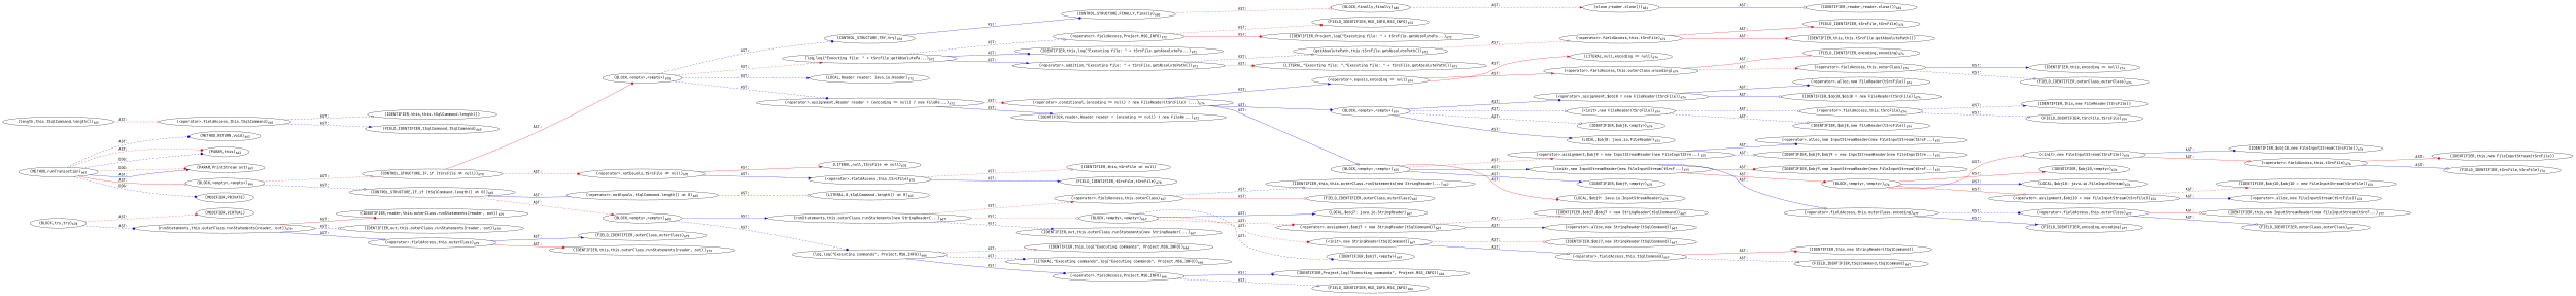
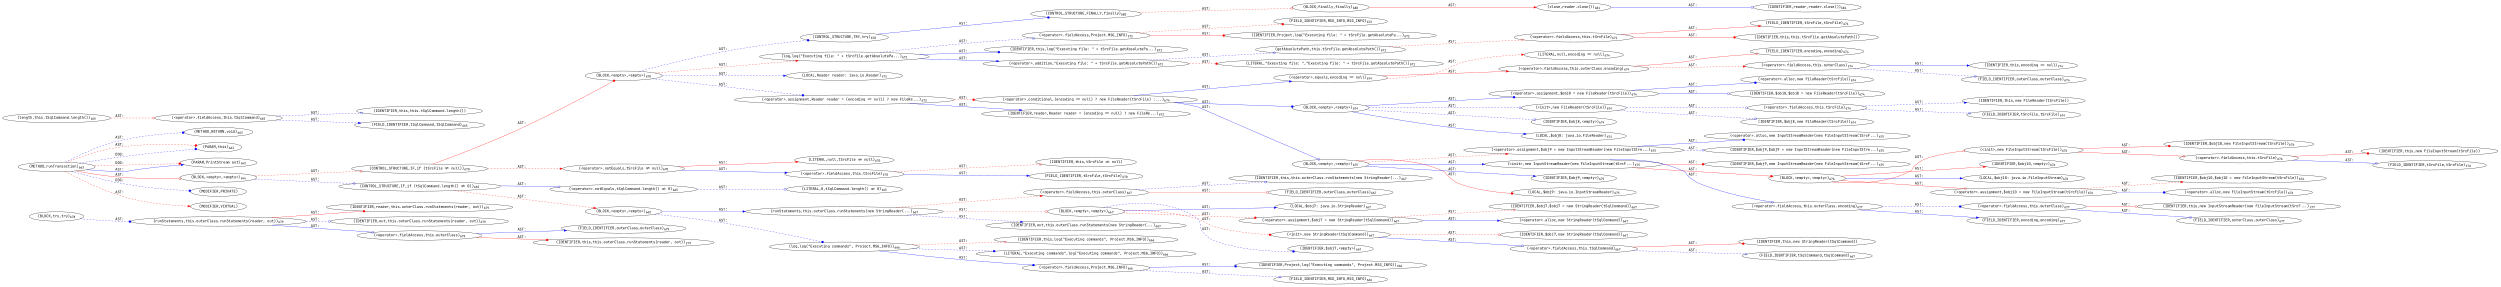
  digraph {
    fontname="JetBrains Mono"
    rankdir=LR
    node [fontname="JetBrains Mono"]
    edge [arrowhead=odot color=blue fontname="JetBrains Mono" style=solid]
    n1 [label=<(METHOD,runTransaction)<SUB>663</SUB>>]
    n2 [label=<(PARAM,this)<SUB>663</SUB>>]
    n3 [label=<(PARAM,PrintStream out)<SUB>663</SUB>>]
    n4 [label=<(BLOCK,&lt;empty&gt;,&lt;empty&gt;)<SUB>664</SUB>>]
    n5 [label=<(MODIFIER,PRIVATE)>]
    n6 [label=<(MODIFIER,VIRTUAL)>]
    n7 [label=<(METHOD_RETURN,void)<SUB>663</SUB>>]
    n8 [label=<(CONTROL_STRUCTURE,IF,if (tSqlCommand.length() != 0))<SUB>665</SUB>>]
    n9 [label=<(CONTROL_STRUCTURE,IF,if (tSrcFile != null))<SUB>670</SUB>>]
    n10 [label=<(&lt;operator&gt;.notEquals,tSqlCommand.length() != 0)<SUB>665</SUB>>]
    n11 [label=<(BLOCK,&lt;empty&gt;,&lt;empty&gt;)<SUB>665</SUB>>]
    n12 [label=<(&lt;operator&gt;.notEquals,tSrcFile != null)<SUB>670</SUB>>]
    n13 [label=<(BLOCK,&lt;empty&gt;,&lt;empty&gt;)<SUB>670</SUB>>]
    n14 [label=<(LITERAL,0,tSqlCommand.length() != 0)<SUB>665</SUB>>]
    n15 [label=<(log,log(&quot;Executing commands&quot;, Project.MSG_INFO))<SUB>666</SUB>>]
    n16 [label=<(runStatements,this.outerClass.runStatements(new StringReader(...)<SUB>667</SUB>>]
    n17 [label=<(length,this.tSqlCommand.length())<SUB>665</SUB>>]
    n18 [label=<(&lt;operator&gt;.fieldAccess,this.tSqlCommand)<SUB>665</SUB>>]
    n19 [label=<(IDENTIFIER,this,this.tSqlCommand.length())>]
    n20 [label=<(FIELD_IDENTIFIER,tSqlCommand,tSqlCommand)<SUB>665</SUB>>]
    n21 [label=<(IDENTIFIER,this,log(&quot;Executing commands&quot;, Project.MSG_INFO))<SUB>666</SUB>>]
    n22 [label=<(LITERAL,&quot;Executing commands&quot;,log(&quot;Executing commands&quot;, Project.MSG_INFO))<SUB>666</SUB>>]
    n23 [label=<(&lt;operator&gt;.fieldAccess,Project.MSG_INFO)<SUB>666</SUB>>]
    n24 [label=<(&lt;operator&gt;.fieldAccess,this.outerClass)<SUB>667</SUB>>]
    n25 [label=<(BLOCK,&lt;empty&gt;,&lt;empty&gt;)<SUB>667</SUB>>]
    n26 [label=<(IDENTIFIER,out,this.outerClass.runStatements(new StringReader(...)<SUB>667</SUB>>]
    n27 [label=<(IDENTIFIER,Project,log(&quot;Executing commands&quot;, Project.MSG_INFO))<SUB>666</SUB>>]
    n28 [label=<(FIELD_IDENTIFIER,MSG_INFO,MSG_INFO)<SUB>666</SUB>>]
    n29 [label=<(IDENTIFIER,this,this.outerClass.runStatements(new StringReader(...)<SUB>667</SUB>>]
    n30 [label=<(FIELD_IDENTIFIER,outerClass,outerClass)<SUB>667</SUB>>]
    n31 [label=<(LOCAL,$obj7: java.io.StringReader)<SUB>667</SUB>>]
    n32 [label=<(&lt;operator&gt;.assignment,$obj7 = new StringReader(tSqlCommand))<SUB>667</SUB>>]
    n33 [label=<(&lt;init&gt;,new StringReader(tSqlCommand))<SUB>667</SUB>>]
    n34 [label=<(IDENTIFIER,$obj7,&lt;empty&gt;)<SUB>667</SUB>>]
    n35 [label=<(IDENTIFIER,$obj7,$obj7 = new StringReader(tSqlCommand))<SUB>667</SUB>>]
    n36 [label=<(&lt;operator&gt;.alloc,new StringReader(tSqlCommand))<SUB>667</SUB>>]
    n37 [label=<(IDENTIFIER,$obj7,new StringReader(tSqlCommand))<SUB>667</SUB>>]
    n38 [label=<(&lt;operator&gt;.fieldAccess,this.tSqlCommand)<SUB>667</SUB>>]
    n39 [label=<(IDENTIFIER,this,new StringReader(tSqlCommand))>]
    n40 [label=<(FIELD_IDENTIFIER,tSqlCommand,tSqlCommand)<SUB>667</SUB>>]
    n41 [label=<(&lt;operator&gt;.fieldAccess,this.tSrcFile)<SUB>670</SUB>>]
    n42 [label=<(LITERAL,null,tSrcFile != null)<SUB>670</SUB>>]
    n43 [label=<(log,log(&quot;Executing file: &quot; + tSrcFile.getAbsolutePa...)<SUB>671</SUB>>]
    n44 [label=<(LOCAL,Reader reader: java.io.Reader)<SUB>673</SUB>>]
    n45 [label=<(&lt;operator&gt;.assignment,Reader reader = (encoding == null) ? new FileRe...)<SUB>673</SUB>>]
    n46 [label=<(CONTROL_STRUCTURE,TRY,try)<SUB>678</SUB>>]
    n47 [label=<(IDENTIFIER,this,tSrcFile != null)>]
    n48 [label=<(FIELD_IDENTIFIER,tSrcFile,tSrcFile)<SUB>670</SUB>>]
    n49 [label=<(IDENTIFIER,this,log(&quot;Executing file: &quot; + tSrcFile.getAbsolutePa...)<SUB>671</SUB>>]
    n50 [label=<(&lt;operator&gt;.addition,&quot;Executing file: &quot; + tSrcFile.getAbsolutePath())<SUB>671</SUB>>]
    n51 [label=<(&lt;operator&gt;.fieldAccess,Project.MSG_INFO)<SUB>672</SUB>>]
    n52 [label=<(IDENTIFIER,reader,Reader reader = (encoding == null) ? new FileRe...)<SUB>673</SUB>>]
    n53 [label=<(&lt;operator&gt;.conditional,(encoding == null) ? new FileReader(tSrcFile) :...)<SUB>674</SUB>>]
    n54 [label=<(CONTROL_STRUCTURE,FINALLY,finally)<SUB>680</SUB>>]
    n55 [label=<(LITERAL,&quot;Executing file: &quot;,&quot;Executing file: &quot; + tSrcFile.getAbsolutePath())<SUB>671</SUB>>]
    n56 [label=<(getAbsolutePath,this.tSrcFile.getAbsolutePath())<SUB>671</SUB>>]
    n57 [label=<(IDENTIFIER,Project,log(&quot;Executing file: &quot; + tSrcFile.getAbsolutePa...)<SUB>672</SUB>>]
    n58 [label=<(FIELD_IDENTIFIER,MSG_INFO,MSG_INFO)<SUB>672</SUB>>]
    n59 [label=<(&lt;operator&gt;.fieldAccess,this.tSrcFile)<SUB>671</SUB>>]
    n60 [label=<(IDENTIFIER,this,this.tSrcFile.getAbsolutePath())>]
    n61 [label=<(FIELD_IDENTIFIER,tSrcFile,tSrcFile)<SUB>671</SUB>>]
    n62 [label=<(&lt;operator&gt;.equals,encoding == null)<SUB>674</SUB>>]
    n63 [label=<(BLOCK,&lt;empty&gt;,&lt;empty&gt;)<SUB>674</SUB>>]
    n64 [label=<(BLOCK,&lt;empty&gt;,&lt;empty&gt;)<SUB>675</SUB>>]
    n65 [label=<(&lt;operator&gt;.fieldAccess,this.outerClass.encoding)<SUB>674</SUB>>]
    n66 [label=<(LITERAL,null,encoding == null)<SUB>674</SUB>>]
    n67 [label=<(LOCAL,$obj8: java.io.FileReader)<SUB>674</SUB>>]
    n68 [label=<(&lt;operator&gt;.assignment,$obj8 = new FileReader(tSrcFile))<SUB>674</SUB>>]
    n69 [label=<(&lt;init&gt;,new FileReader(tSrcFile))<SUB>674</SUB>>]
    n70 [label=<(IDENTIFIER,$obj8,&lt;empty&gt;)<SUB>674</SUB>>]
    n71 [label=<(LOCAL,$obj9: java.io.InputStreamReader)<SUB>675</SUB>>]
    n72 [label=<(&lt;operator&gt;.assignment,$obj9 = new InputStreamReader(new FileInputStre...)<SUB>675</SUB>>]
    n73 [label=<(&lt;init&gt;,new InputStreamReader(new FileInputStream(tSrcF...)<SUB>675</SUB>>]
    n74 [label=<(IDENTIFIER,$obj9,&lt;empty&gt;)<SUB>675</SUB>>]
    n75 [label=<(&lt;operator&gt;.fieldAccess,this.outerClass)<SUB>674</SUB>>]
    n76 [label=<(FIELD_IDENTIFIER,encoding,encoding)<SUB>674</SUB>>]
    n77 [label=<(IDENTIFIER,this,encoding == null)<SUB>674</SUB>>]
    n78 [label=<(FIELD_IDENTIFIER,outerClass,outerClass)<SUB>674</SUB>>]
    n79 [label=<(IDENTIFIER,$obj8,$obj8 = new FileReader(tSrcFile))<SUB>674</SUB>>]
    n80 [label=<(&lt;operator&gt;.alloc,new FileReader(tSrcFile))<SUB>674</SUB>>]
    n81 [label=<(IDENTIFIER,$obj8,new FileReader(tSrcFile))<SUB>674</SUB>>]
    n82 [label=<(&lt;operator&gt;.fieldAccess,this.tSrcFile)<SUB>674</SUB>>]
    n83 [label=<(IDENTIFIER,this,new FileReader(tSrcFile))>]
    n84 [label=<(FIELD_IDENTIFIER,tSrcFile,tSrcFile)<SUB>674</SUB>>]
    n85 [label=<(IDENTIFIER,$obj9,$obj9 = new InputStreamReader(new FileInputStre...)<SUB>675</SUB>>]
    n86 [label=<(&lt;operator&gt;.alloc,new InputStreamReader(new FileInputStream(tSrcF...)<SUB>675</SUB>>]
    n87 [label=<(IDENTIFIER,$obj9,new InputStreamReader(new FileInputStream(tSrcF...)<SUB>675</SUB>>]
    n88 [label=<(BLOCK,&lt;empty&gt;,&lt;empty&gt;)<SUB>676</SUB>>]
    n89 [label=<(&lt;operator&gt;.fieldAccess,this.outerClass.encoding)<SUB>677</SUB>>]
    n90 [label=<(LOCAL,$obj10: java.io.FileInputStream)<SUB>676</SUB>>]
    n91 [label=<(&lt;operator&gt;.assignment,$obj10 = new FileInputStream(tSrcFile))<SUB>676</SUB>>]
    n92 [label=<(&lt;init&gt;,new FileInputStream(tSrcFile))<SUB>676</SUB>>]
    n93 [label=<(IDENTIFIER,$obj10,&lt;empty&gt;)<SUB>676</SUB>>]
    n94 [label=<(&lt;operator&gt;.fieldAccess,this.outerClass)<SUB>677</SUB>>]
    n95 [label=<(FIELD_IDENTIFIER,encoding,encoding)<SUB>677</SUB>>]
    n96 [label=<(IDENTIFIER,$obj10,$obj10 = new FileInputStream(tSrcFile))<SUB>676</SUB>>]
    n97 [label=<(&lt;operator&gt;.alloc,new FileInputStream(tSrcFile))<SUB>676</SUB>>]
    n98 [label=<(IDENTIFIER,$obj10,new FileInputStream(tSrcFile))<SUB>676</SUB>>]
    n99 [label=<(&lt;operator&gt;.fieldAccess,this.tSrcFile)<SUB>676</SUB>>]
    n100 [label=<(IDENTIFIER,this,new FileInputStream(tSrcFile))>]
    n101 [label=<(FIELD_IDENTIFIER,tSrcFile,tSrcFile)<SUB>676</SUB>>]
    n102 [label=<(IDENTIFIER,this,new InputStreamReader(new FileInputStream(tSrcF...)<SUB>677</SUB>>]
    n103 [label=<(FIELD_IDENTIFIER,outerClass,outerClass)<SUB>677</SUB>>]
    n104 [label=<(BLOCK,try,try)<SUB>678</SUB>>]
    n105 [label=<(runStatements,this.outerClass.runStatements(reader, out))<SUB>679</SUB>>]
    n106 [label=<(BLOCK,finally,finally)<SUB>680</SUB>>]
    n107 [label=<(&lt;operator&gt;.fieldAccess,this.outerClass)<SUB>679</SUB>>]
    n108 [label=<(IDENTIFIER,reader,this.outerClass.runStatements(reader, out))<SUB>679</SUB>>]
    n109 [label=<(IDENTIFIER,out,this.outerClass.runStatements(reader, out))<SUB>679</SUB>>]
    n110 [label=<(IDENTIFIER,this,this.outerClass.runStatements(reader, out))<SUB>679</SUB>>]
    n111 [label=<(FIELD_IDENTIFIER,outerClass,outerClass)<SUB>679</SUB>>]
    n112 [label=<(close,reader.close())<SUB>681</SUB>>]
    n113 [label=<(IDENTIFIER,reader,reader.close())<SUB>681</SUB>>]
    n1 -> n2 [arrowhead=dot color=red label="AST: " style=dashed]
    n1 -> n2 [arrowhead=dot label="DDG: " style=dashed]
    n1 -> n3 [arrowhead=normal label="AST: "]
    n1 -> n3 [arrowhead=dot color=red label="DDG: " style=dashed]
    n1 -> n4 [color=red label="AST: "]
    n1 -> n5 [arrowhead=dot label="DDG: " style=dashed]
-   n104 -> n6 [arrowhead=normal color=red label="AST: " style=dashed]
+   n1 -> n6 [arrowhead=normal color=red label="AST: " style=dashed]
    n1 -> n7 [arrowhead=dot label="AST: " style=dashed]
    n4 -> n8 [label="AST: " style=dashed]
    n4 -> n9 [color=red label="AST: " style=dashed]
-   n10 -> n8 [label="AST: "]
+   n8 -> n10 [label="AST: "]
    n8 -> n11 [arrowhead=normal color=red label="AST: " style=dashed]
-   n9 -> n12 [arrowhead=dot color=red label="AST: " style=dashed]
+   n9 -> n12 [arrowhead=normal color=red label="AST: " style=dashed]
    n9 -> n13 [arrowhead=dot color=red label="AST: "]
    n10 -> n14 [label="AST: " style=dashed]
    n11 -> n15 [arrowhead=dot label="AST: " style=dashed]
    n11 -> n16 [arrowhead=normal label="AST: "]
    n12 -> n41 [arrowhead=normal label="AST: "]
    n12 -> n42 [arrowhead=normal color=red label="AST: "]
    n13 -> n43 [arrowhead=normal color=red label="AST: " style=dashed]
    n13 -> n44 [arrowhead=normal label="AST: " style=dashed]
    n13 -> n45 [arrowhead=dot label="AST: " style=dashed]
    n13 -> n46 [arrowhead=dot label="AST: " style=dashed]
    n15 -> n21 [color=red label="AST: " style=dashed]
    n15 -> n22 [arrowhead=dot label="AST: " style=dashed]
    n15 -> n23 [arrowhead=dot label="AST: "]
    n16 -> n24 [arrowhead=normal color=red label="AST: " style=dashed]
    n16 -> n25 [color=red label="AST: " style=dashed]
    n16 -> n26 [arrowhead=normal label="AST: " style=dashed]
    n17 -> n18 [color=red label="AST: " style=dashed]
    n18 -> n19 [label="AST: " style=dashed]
    n18 -> n20 [arrowhead=normal label="AST: " style=dashed]
    n23 -> n27 [arrowhead=dot label="AST: "]
    n23 -> n28 [label="AST: " style=dashed]
    n24 -> n29 [label="AST: " style=dashed]
    n24 -> n30 [color=red label="AST: "]
    n25 -> n31 [arrowhead=normal label="AST: "]
    n25 -> n32 [arrowhead=dot color=red label="AST: " style=dashed]
    n25 -> n33 [arrowhead=dot color=red label="AST: " style=dashed]
    n25 -> n34 [arrowhead=dot label="AST: " style=dashed]
    n32 -> n35 [color=red label="AST: " style=dashed]
    n32 -> n36 [arrowhead=normal label="AST: "]
    n33 -> n37 [color=red label="AST: " style=dashed]
    n33 -> n38 [label="AST: "]
    n38 -> n39 [arrowhead=dot color=red label="AST: "]
    n38 -> n40 [label="AST: " style=dashed]
    n41 -> n47 [color=red label="AST: " style=dashed]
    n41 -> n48 [arrowhead=normal label="AST: "]
    n43 -> n49 [arrowhead=dot label="AST: "]
    n43 -> n50 [arrowhead=normal label="AST: "]
    n43 -> n51 [label="AST: " style=dashed]
    n45 -> n52 [arrowhead=normal label="AST: "]
    n45 -> n53 [arrowhead=dot color=red label="AST: " style=dashed]
    n46 -> n54 [arrowhead=dot label="AST: "]
    n50 -> n55 [arrowhead=dot color=red label="AST: " style=dashed]
    n50 -> n56 [label="AST: " style=dashed]
    n51 -> n57 [arrowhead=dot color=red label="AST: "]
    n51 -> n58 [arrowhead=dot color=red label="AST: " style=dashed]
    n53 -> n62 [arrowhead=normal label="AST: "]
    n53 -> n63 [arrowhead=dot label="AST: "]
    n53 -> n64 [label="AST: "]
    n54 -> n106 [color=red label="AST: " style=dashed]
    n56 -> n59 [color=red label="AST: " style=dashed]
    n59 -> n60 [arrowhead=dot color=red label="AST: "]
    n59 -> n61 [arrowhead=normal color=red label="AST: "]
    n62 -> n65 [arrowhead=normal color=red label="AST: "]
-   n62 -> n66 [arrowhead=normal color=red label="AST: "]
+   n62 -> n66 [arrowhead=normal color=red label="AST: " style=dashed]
    n63 -> n67 [arrowhead=normal label="AST: "]
    n63 -> n68 [arrowhead=dot label="AST: "]
    n63 -> n69 [label="AST: " style=dashed]
    n63 -> n70 [label="AST: " style=dashed]
    n64 -> n71 [arrowhead=dot color=red label="AST: "]
    n64 -> n72 [arrowhead=normal color=red label="AST: " style=dashed]
    n64 -> n73 [arrowhead=normal label="AST: "]
    n64 -> n74 [arrowhead=normal label="AST: "]
    n65 -> n75 [arrowhead=normal color=red label="AST: " style=dashed]
    n65 -> n76 [color=red label="AST: "]
    n68 -> n79 [label="AST: "]
    n68 -> n80 [arrowhead=dot label="AST: "]
    n69 -> n81 [label="AST: " style=dashed]
    n69 -> n82 [label="AST: " style=dashed]
    n72 -> n85 [label="AST: " style=dashed]
    n72 -> n86 [arrowhead=dot label="AST: "]
    n73 -> n87 [arrowhead=dot color=red label="AST: "]
    n73 -> n88 [arrowhead=dot color=red label="AST: "]
    n73 -> n89 [label="AST: "]
    n75 -> n77 [arrowhead=normal label="AST: "]
    n75 -> n78 [label="AST: " style=dashed]
    n82 -> n83 [arrowhead=normal label="AST: " style=dashed]
    n82 -> n84 [label="AST: " style=dashed]
    n88 -> n90 [arrowhead=normal label="AST: "]
    n88 -> n91 [color=red label="AST: "]
    n88 -> n92 [color=red label="AST: "]
    n88 -> n93 [arrowhead=normal color=red label="AST: "]
    n89 -> n94 [arrowhead=dot label="AST: " style=dashed]
    n89 -> n95 [arrowhead=normal label="AST: "]
    n91 -> n96 [arrowhead=normal color=red label="AST: " style=dashed]
    n91 -> n97 [arrowhead=dot label="AST: "]
-   n92 -> n98 [arrowhead=dot label="AST: "]
+   n92 -> n98 [arrowhead=dot color=red label="AST: "]
    n92 -> n99 [color=red label="AST: "]
    n94 -> n102 [color=red label="AST: "]
    n94 -> n103 [label="AST: "]
    n99 -> n100 [arrowhead=dot color=red label="AST: "]
    n99 -> n101 [label="AST: "]
    n104 -> n105 [arrowhead=dot label="AST: " style=dashed]
    n105 -> n107 [label="AST: "]
    n105 -> n108 [arrowhead=dot color=red label="AST: "]
    n105 -> n109 [label="AST: " style=dashed]
-   n106 -> n112 [arrowhead=normal color=red label="AST: " style=dashed]
+   n106 -> n112 [arrowhead=normal color=red label="AST: "]
    n107 -> n110 [arrowhead=dot color=red label="AST: "]
    n107 -> n111 [arrowhead=normal label="AST: "]
    n112 -> n113 [label="AST: "]
  }
